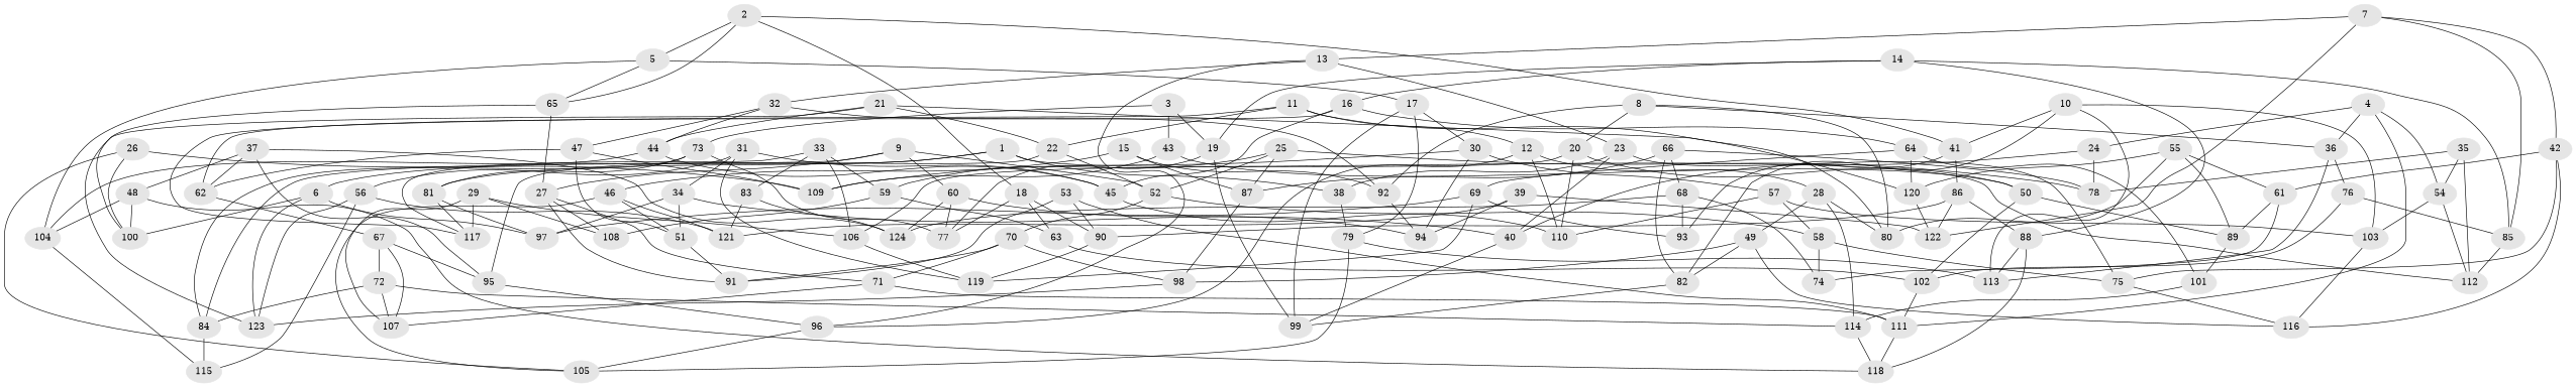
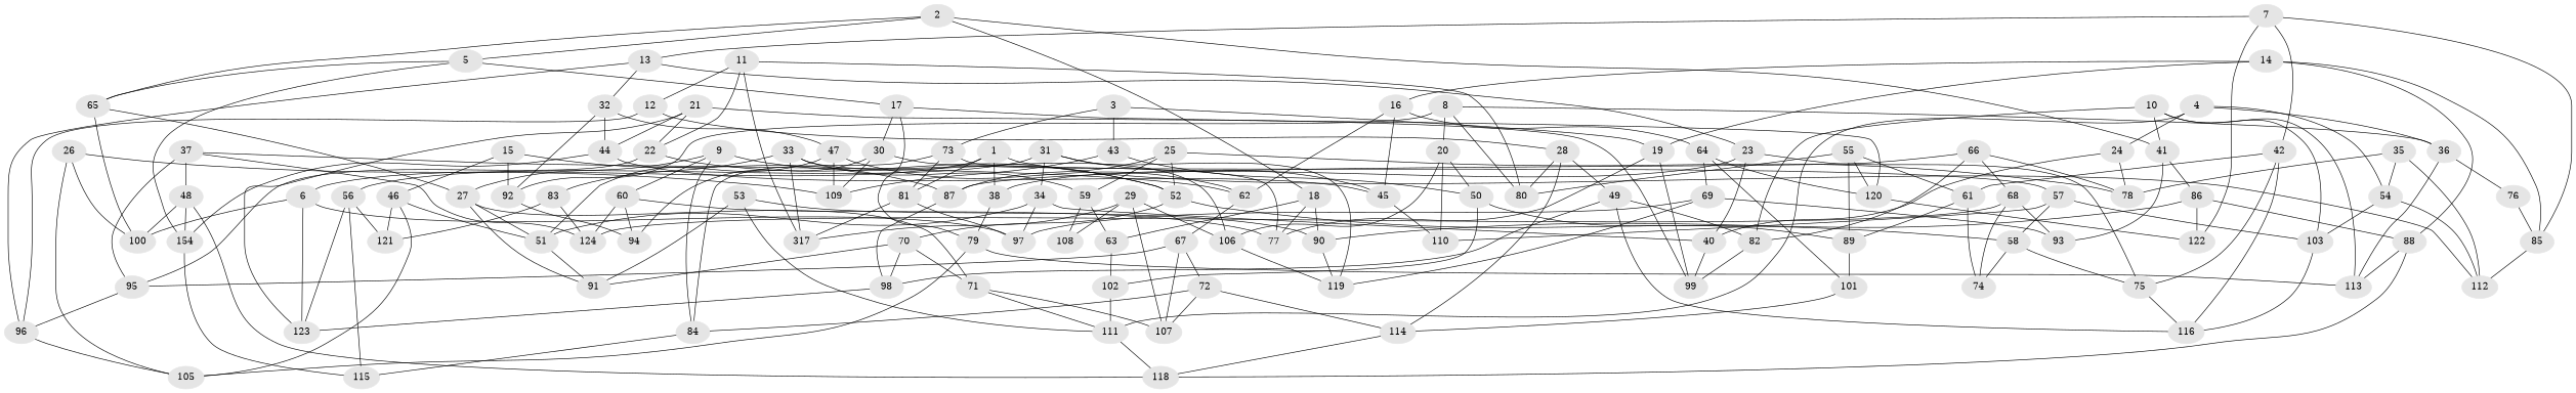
  graph {
    node [color=gray90 style=filled]
    1
    6
    38
    81
    112
    97
    100
    123
    79
-   117
+   117 [label=317]
    2
    5
    18
    41
    65
    17
-   104
+   104 [label=154]
    63
    77
    90
    86
    93
    27
    3
    19
    43
    73
    99
    26
    105
    109
    50
    84
    4
    24
    36
    54
    111
    40
    78
    113
    76
    103
    118
    30
    115
    7
    13
    42
    85
    122
    96
    23
    32
    75
    61
    116
    8
    20
    80
    92
    110
    106
    94
    9
    52
    60
    71
    91
    108
    58
    70
    124
    10
    82
    11
    12
    22
    28
    95
    49
    114
    44
    47
    14
    16
    88
    45
    62
    64
    15
    46
    87
    51
    121
    98
    67
    120
    69
    101
    57
    102
    119
    89
    21
    25
    59
    107
    29
    31
    34
    56
    33
    83
    35
    53
    37
    48
-   39
    74
    55
    72
    66
    68
    1 -- 6
    1 -- 38
    1 -- 81
    1 -- 112
    6 -- 97
    6 -- 100
    6 -- 123
    38 -- 79
    81 -- 97
    81 -- 117
    79 -- 105
    79 -- 113
    2 -- 5
    2 -- 18
    2 -- 41
    2 -- 65
    5 -- 65
    5 -- 17
    5 -- 104
    18 -- 63
    18 -- 77
    18 -- 90
    41 -- 86
    41 -- 93
    65 -- 100
    65 -- 27
    17 -- 79
    17 -- 99
    17 -- 30
    104 -- 115
    63 -- 102
    90 -- 119
    86 -- 90
    86 -- 122
    86 -- 88
    27 -- 71
    27 -- 91
-   27 -- 108
+   27 -- 51
    3 -- 19
    3 -- 43
    3 -- 73
    19 -- 77
    19 -- 99
    43 -- 109
    43 -- 50
    73 -- 81
    73 -- 77
    73 -- 84
    26 -- 100
    26 -- 105
    26 -- 109
    50 -- 102
    50 -- 89
    84 -- 115
    4 -- 24
    4 -- 36
    4 -- 54
    4 -- 111
    24 -- 40
    24 -- 78
    36 -- 113
    36 -- 76
    54 -- 112
    54 -- 103
    111 -- 118
    40 -- 99
    76 -- 85
-   76 -- 102
    103 -- 116
    30 -- 109
    30 -- 94
    30 -- 57
    7 -- 13
    7 -- 42
    7 -- 85
    7 -- 122
    13 -- 96
    13 -- 23
    13 -- 32
    42 -- 75
    42 -- 61
    42 -- 116
    85 -- 112
    96 -- 105
    23 -- 38
    23 -- 40
    23 -- 75
    32 -- 92
    32 -- 44
    32 -- 47
    75 -- 116
    61 -- 89
    61 -- 74
    8 -- 36
    8 -- 20
    8 -- 80
    8 -- 92
    20 -- 50
    20 -- 110
    20 -- 106
    92 -- 94
    106 -- 119
    9 -- 27
    9 -- 84
    9 -- 52
    9 -- 60
    52 -- 58
    52 -- 70
    60 -- 77
    60 -- 94
    60 -- 124
    71 -- 111
    71 -- 107
    58 -- 75
    58 -- 74
    70 -- 71
    70 -- 91
    70 -- 98
    10 -- 41
    10 -- 113
    10 -- 103
    10 -- 82
    82 -- 99
    11 -- 117
    11 -- 80
    11 -- 12
    11 -- 22
    12 -- 96
-   12 -- 110
    12 -- 28
    22 -- 52
    22 -- 95
    28 -- 80
    28 -- 49
    28 -- 114
    95 -- 96
    49 -- 116
    49 -- 82
    49 -- 98
    114 -- 118
    44 -- 104
    44 -- 45
    47 -- 109
    47 -- 62
    47 -- 51
    14 -- 19
    14 -- 85
    14 -- 16
    14 -- 88
    16 -- 45
    16 -- 62
    16 -- 64
    88 -- 113
    88 -- 118
    45 -- 110
    62 -- 67
    64 -- 120
    64 -- 69
    64 -- 101
    15 -- 92
    15 -- 46
    15 -- 87
    46 -- 105
    46 -- 51
    46 -- 121
    87 -- 98
    51 -- 91
    98 -- 123
    67 -- 95
    67 -- 107
    67 -- 72
    120 -- 122
    69 -- 97
    69 -- 93
    69 -- 119
    101 -- 114
    57 -- 103
    57 -- 110
    57 -- 58
    102 -- 111
    89 -- 101
    21 -- 123
    21 -- 22
    21 -- 44
    21 -- 120
    25 -- 78
    25 -- 52
    25 -- 87
    25 -- 59
    59 -- 63
    59 -- 108
    29 -- 117
    29 -- 106
    29 -- 108
    29 -- 107
    31 -- 45
    31 -- 119
    31 -- 34
    31 -- 56
    34 -- 97
    34 -- 40
    34 -- 51
    56 -- 123
    56 -- 115
    56 -- 121
    33 -- 117
    33 -- 106
    33 -- 59
    33 -- 83
    83 -- 124
    83 -- 121
    35 -- 112
    35 -- 54
    35 -- 78
    53 -- 90
    53 -- 111
    53 -- 91
    37 -- 124
    37 -- 95
    37 -- 62
    37 -- 48
    48 -- 100
    48 -- 104
    48 -- 118
-   39 -- 122
-   39 -- 94
-   39 -- 121
    55 -- 61
    55 -- 80
    55 -- 120
    55 -- 89
    72 -- 84
    72 -- 114
    72 -- 107
    66 -- 78
    66 -- 82
    66 -- 87
    66 -- 68
    68 -- 93
    68 -- 124
    68 -- 74
  }
